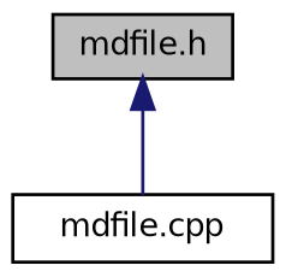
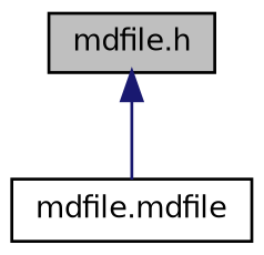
  digraph {
    node [color=black fontname=Helvetica fontsize=10 shape=record style=filled]
    n1 [fillcolor=grey75 fontcolor=black height=0.2 label="mdfile.h" width=0.4]
-   n2 [fillcolor=white height=0.2 label="mdfile.cpp" width=0.4]
+   n2 [fillcolor=white height=0.2 label="mdfile.mdfile" width=0.4]
    n1 -> n2 [color=midnightblue dir=back fontname=Helvetica fontsize=10 labelfontname=Helvetica labelfontsize=10 style=solid]
  }
